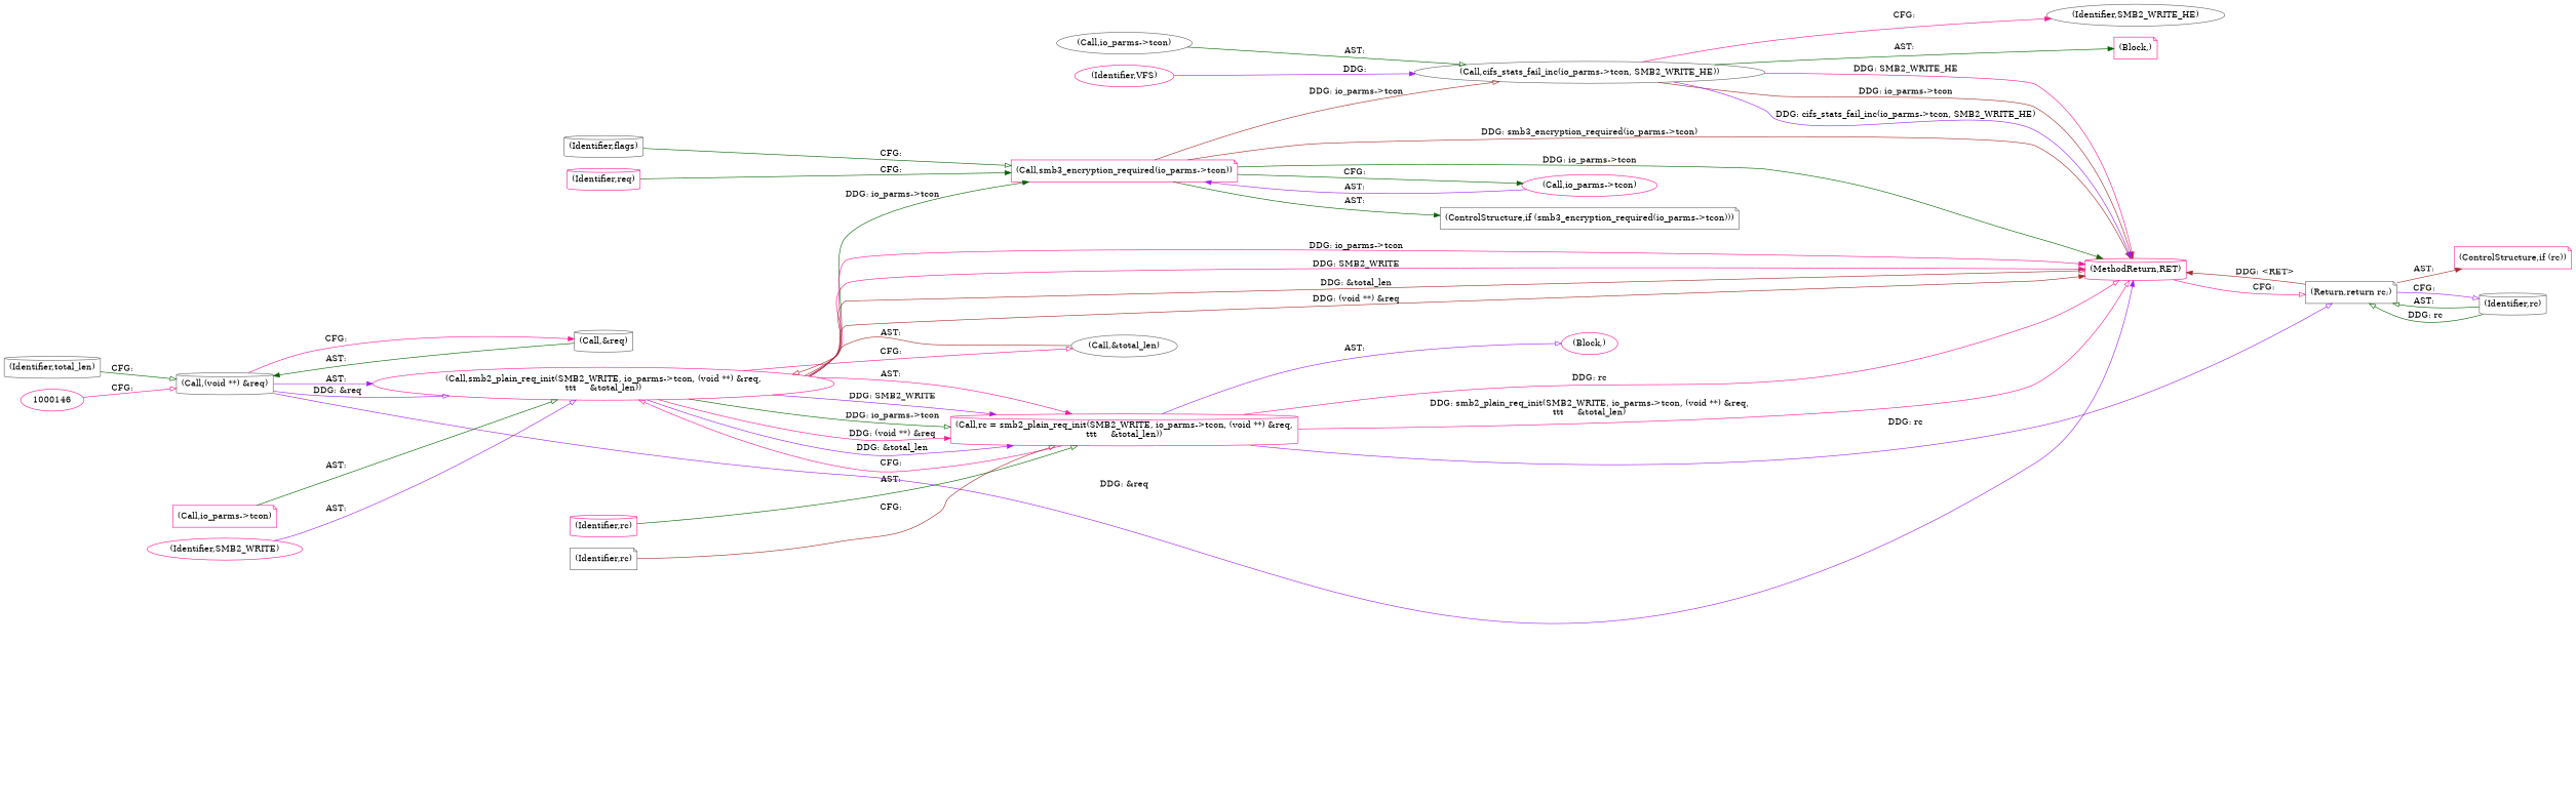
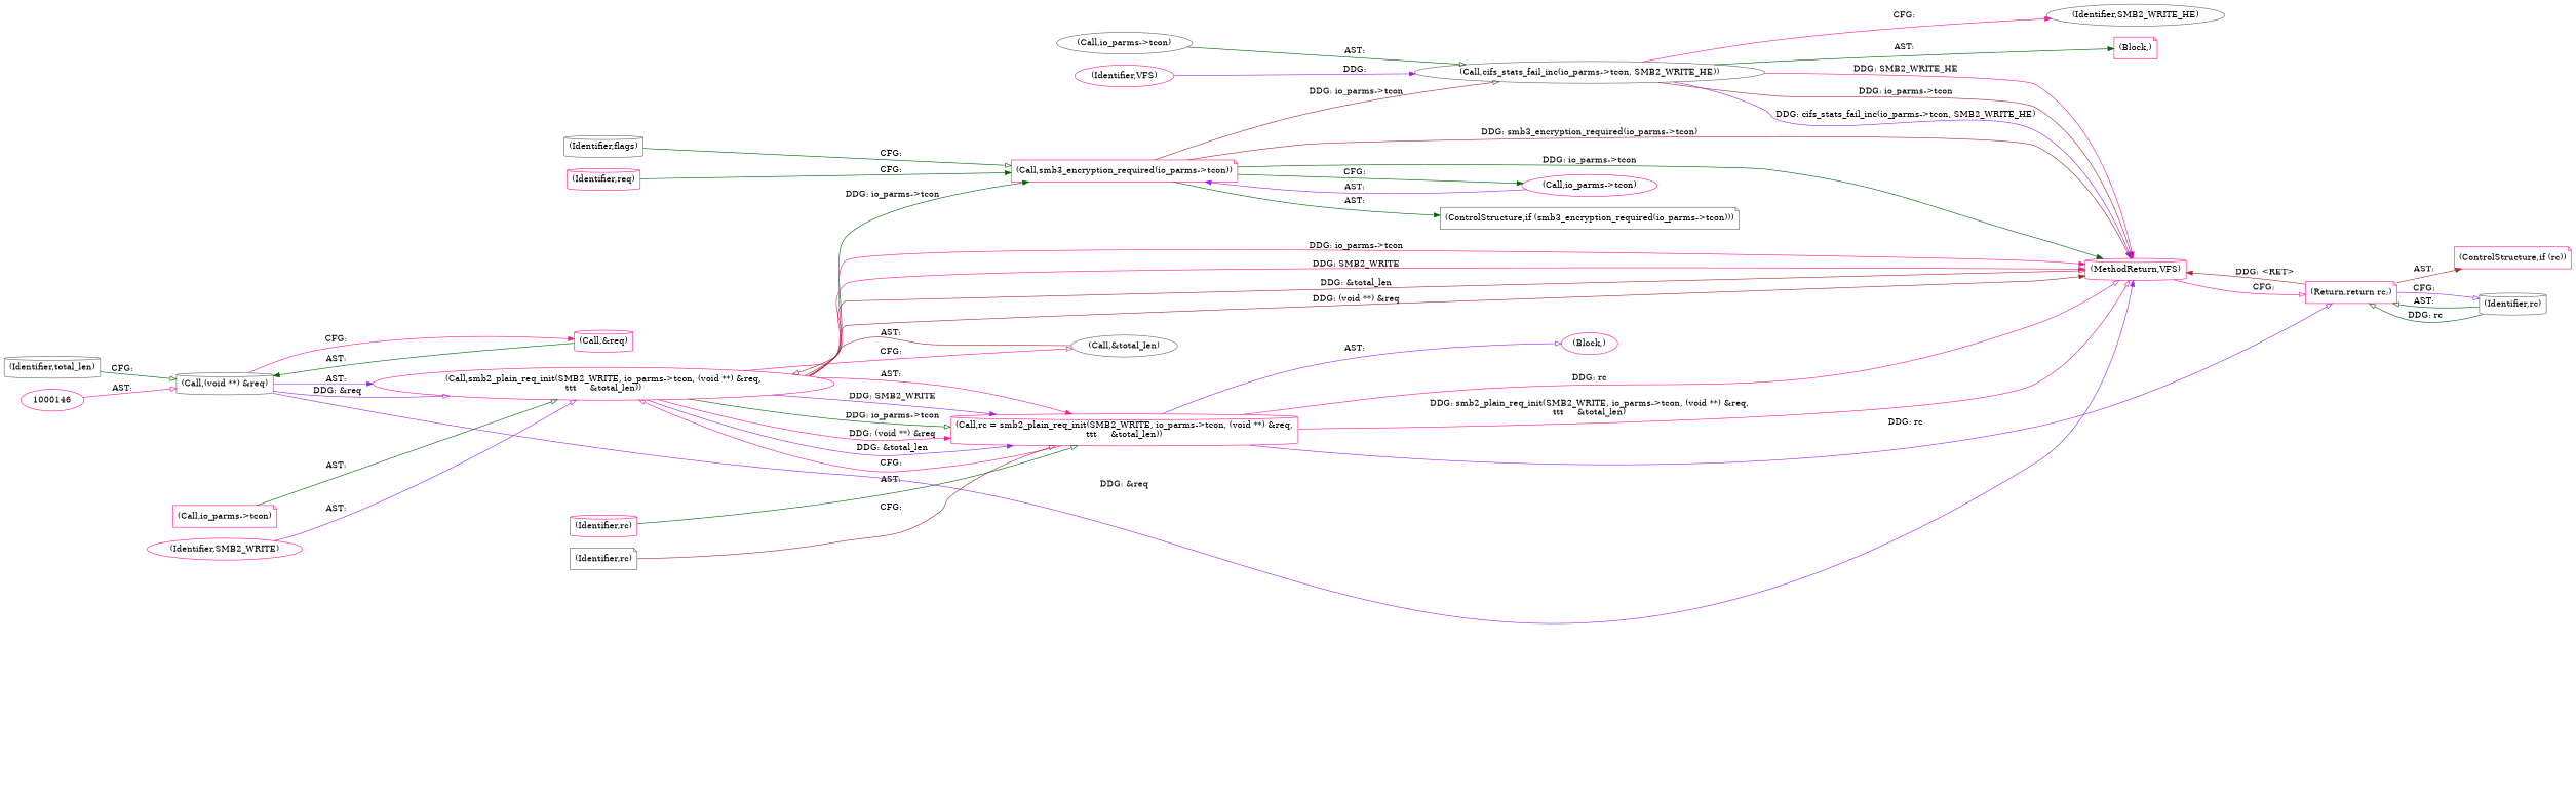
  digraph {
    rankdir=LR
    node [color=deeppink shape=ellipse]
    edge [arrowhead=normal color=darkgreen]
    n1 [label="(Call,smb2_plain_req_init(SMB2_WRITE, io_parms->tcon, (void **) &req,\n\t\t\t     &total_len))"]
    n2 [label="(Call,rc = smb2_plain_req_init(SMB2_WRITE, io_parms->tcon, (void **) &req,\n\t\t\t     &total_len))" shape=cylinder]
    n3 [label="(Call,smb3_encryption_required(io_parms->tcon))" shape=note]
    n4 [color=gray40 label="(Call,&total_len)"]
-   n5 [label="(MethodReturn,RET)" shape=cylinder]
-   n6 [color=gray40 label="(Return,return rc;)" shape=note]
+   n5 [label="(MethodReturn,VFS)" shape=cylinder]
+   n6 [label="(Return,return rc;)" shape=note]
    n7 [label="(Block,)"]
    n8 [color=gray40 label="(Call,cifs_stats_fail_inc(io_parms->tcon, SMB2_WRITE_HE))"]
    n9 [label="(Call,io_parms->tcon)"]
    n10 [color=gray40 label="(ControlStructure,if (smb3_encryption_required(io_parms->tcon)))" shape=note]
    n11 [color=gray40 label="(Call,(void **) &req)" shape=cylinder]
-   n12 [color=gray40 label="(Call,&req)" shape=cylinder]
+   n12 [label="(Call,&req)" shape=cylinder]
    n13 [label="(ControlStructure,if (rc))" shape=note]
    n14 [color=gray40 label="(Identifier,rc)" shape=cylinder]
    n15 [color=gray40 label="(Identifier,SMB2_WRITE_HE)"]
    n16 [label="(Block,)" shape=note]
    n17 [color=gray40 label="(Identifier,flags)" shape=cylinder]
    n18 [label="(Call,io_parms->tcon)" shape=note]
    n19 [color=gray40 label="(Call,io_parms->tcon)"]
    n20 [label="(Identifier,VFS)"]
    n21 [color=gray40 label="(Identifier,total_len)" shape=cylinder]
    n22 [label="(Identifier,rc)" shape=cylinder]
    n23 [label="(Identifier,req)" shape=cylinder]
    n24 [label="(Identifier,SMB2_WRITE)"]
    n25 [color=gray40 label="(Identifier,rc)" shape=note]
    1000146
    n1 -> n2 [color=deeppink label="AST: "]
    n1 -> n2 [color=purple label="DDG: SMB2_WRITE"]
    n1 -> n2 [arrowhead=onormal label="DDG: io_parms->tcon"]
    n1 -> n2 [color=deeppink label="DDG: (void **) &req"]
    n1 -> n2 [color=purple label="DDG: &total_len"]
    n1 -> n3 [label="DDG: io_parms->tcon"]
    n1 -> n4 [arrowhead=onormal color=deeppink label="CFG: "]
    n1 -> n5 [color=deeppink label="DDG: io_parms->tcon"]
    n1 -> n5 [color=deeppink label="DDG: SMB2_WRITE"]
    n1 -> n5 [arrowhead=onormal color=brown label="DDG: &total_len"]
    n1 -> n5 [color=brown label="DDG: (void **) &req"]
    n2 -> n1 [arrowhead=onormal color=deeppink label="CFG: "]
    n2 -> n5 [arrowhead=onormal color=deeppink label="DDG: rc"]
    n2 -> n5 [arrowhead=onormal color=deeppink label="DDG: smb2_plain_req_init(SMB2_WRITE, io_parms->tcon, (void **) &req,\n\t\t\t     &total_len)"]
    n2 -> n6 [arrowhead=onormal color=purple label="DDG: rc"]
    n2 -> n7 [arrowhead=onormal color=purple label="AST: "]
    n3 -> n5 [color=brown label="DDG: smb3_encryption_required(io_parms->tcon)"]
    n3 -> n5 [label="DDG: io_parms->tcon"]
    n3 -> n8 [arrowhead=onormal color=brown label="DDG: io_parms->tcon"]
    n3 -> n9 [label="CFG: "]
    n3 -> n10 [label="AST: "]
    n4 -> n1 [arrowhead=onormal color=brown label="AST: "]
    n5 -> n6 [arrowhead=onormal color=deeppink label="CFG: "]
    n6 -> n5 [color=brown label="DDG: <RET>"]
    n6 -> n13 [color=brown label="AST: "]
    n6 -> n14 [arrowhead=onormal color=purple label="CFG: "]
    n8 -> n5 [color=deeppink label="DDG: SMB2_WRITE_HE"]
    n8 -> n5 [color=brown label="DDG: io_parms->tcon"]
    n8 -> n5 [color=purple label="DDG: cifs_stats_fail_inc(io_parms->tcon, SMB2_WRITE_HE)"]
    n8 -> n15 [color=deeppink label="CFG: "]
    n8 -> n16 [label="AST: "]
    n9 -> n3 [color=purple label="AST: "]
    n11 -> n1 [color=purple label="AST: "]
    n11 -> n1 [arrowhead=onormal color=purple label="DDG: &req"]
    n11 -> n5 [color=purple label="DDG: &req"]
    n11 -> n12 [color=deeppink label="CFG: "]
    n12 -> n11 [label="AST: "]
    n14 -> n6 [arrowhead=onormal label="AST: "]
    n14 -> n6 [arrowhead=onormal label="DDG: rc"]
    n17 -> n3 [arrowhead=onormal label="CFG: "]
    n18 -> n1 [arrowhead=onormal label="AST: "]
    n19 -> n8 [arrowhead=onormal label="AST: "]
    n20 -> n8 [color=purple label="DDG: "]
    n21 -> n11 [arrowhead=onormal label="CFG: "]
    n22 -> n2 [arrowhead=onormal label="AST: "]
    n23 -> n3 [label="CFG: "]
    n24 -> n1 [arrowhead=onormal color=purple label="AST: "]
    n25 -> n2 [arrowhead=onormal color=brown label="CFG: "]
-   1000146 -> n11 [arrowhead=onormal color=deeppink label="CFG: "]
+   1000146 -> n11 [arrowhead=onormal color=deeppink label="AST: "]
  }
